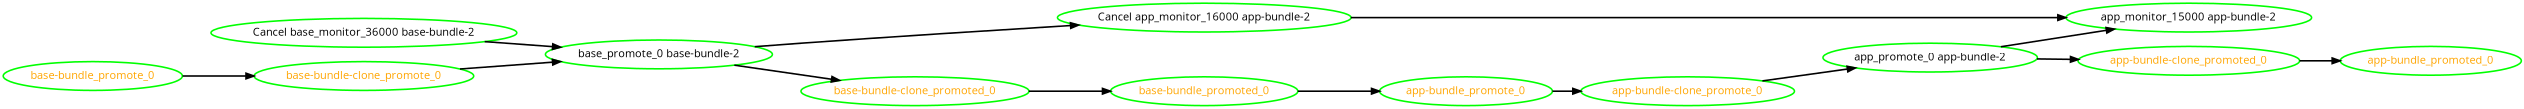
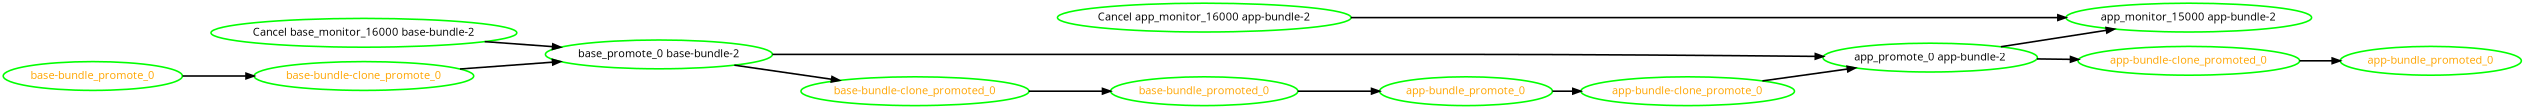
  digraph {
    fontname="Open Sans"
    rankdir=LR
    node [color=green fontcolor=orange fontname="Open Sans" style=bold]
    edge [fontname="Open Sans" style=bold]
    "Cancel app_monitor_16000 app-bundle-2" [fontcolor=black]
    "app_monitor_15000 app-bundle-2" [fontcolor=black]
    "app_promote_0 app-bundle-2" [fontcolor=black]
    "app-bundle-clone_promoted_0"
    "app-bundle_promoted_0"
-   "Cancel base_monitor_16000 base-bundle-2" [fontcolor=black label="Cancel base_monitor_36000 base-bundle-2"]
+   "Cancel base_monitor_16000 base-bundle-2" [fontcolor=black]
    "base_promote_0 base-bundle-2" [fontcolor=black]
    "base-bundle-clone_promoted_0"
    "base-bundle_promoted_0"
    "app-bundle-clone_promote_0"
    "app-bundle_promote_0"
    "base-bundle-clone_promote_0"
    "base-bundle_promote_0"
    "Cancel app_monitor_16000 app-bundle-2" -> "app_monitor_15000 app-bundle-2"
    "app_promote_0 app-bundle-2" -> "app_monitor_15000 app-bundle-2"
    "app_promote_0 app-bundle-2" -> "app-bundle-clone_promoted_0"
    "app-bundle-clone_promoted_0" -> "app-bundle_promoted_0"
    "Cancel base_monitor_16000 base-bundle-2" -> "base_promote_0 base-bundle-2"
-   "base_promote_0 base-bundle-2" -> "Cancel app_monitor_16000 app-bundle-2"
+   "base_promote_0 base-bundle-2" -> "app_promote_0 app-bundle-2"
    "base_promote_0 base-bundle-2" -> "base-bundle-clone_promoted_0"
    "base-bundle-clone_promoted_0" -> "base-bundle_promoted_0"
    "base-bundle_promoted_0" -> "app-bundle_promote_0"
    "app-bundle-clone_promote_0" -> "app_promote_0 app-bundle-2"
    "app-bundle_promote_0" -> "app-bundle-clone_promote_0"
    "base-bundle-clone_promote_0" -> "base_promote_0 base-bundle-2"
    "base-bundle_promote_0" -> "base-bundle-clone_promote_0"
  }
